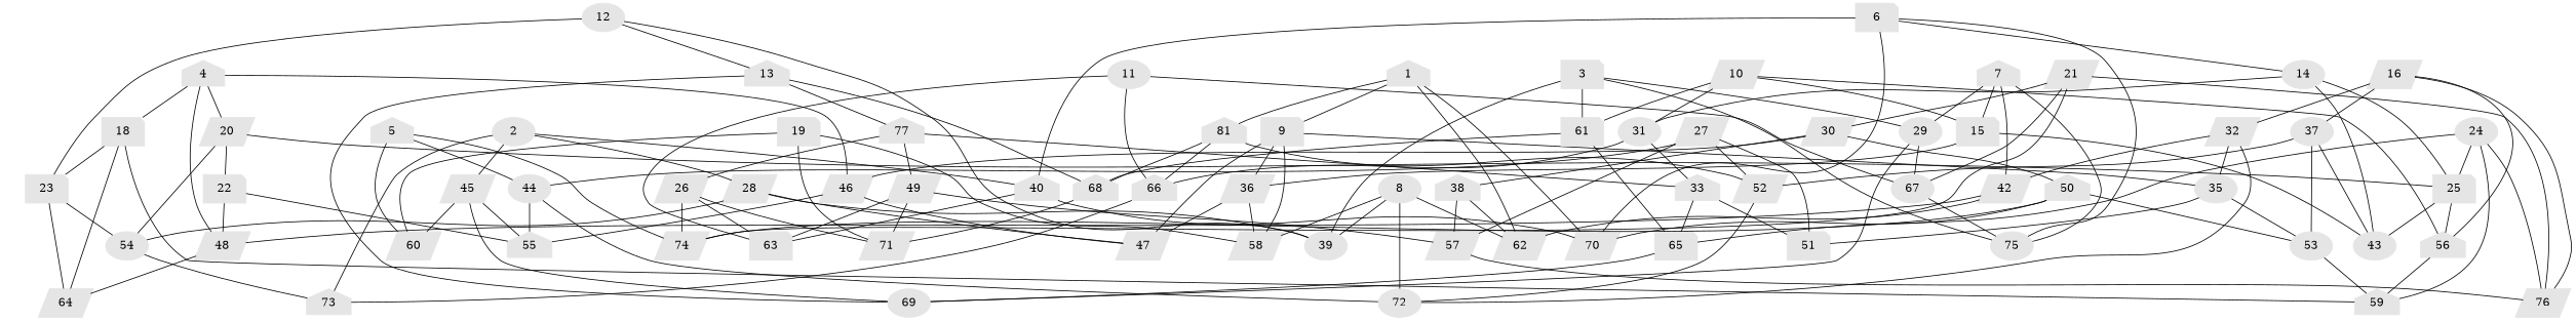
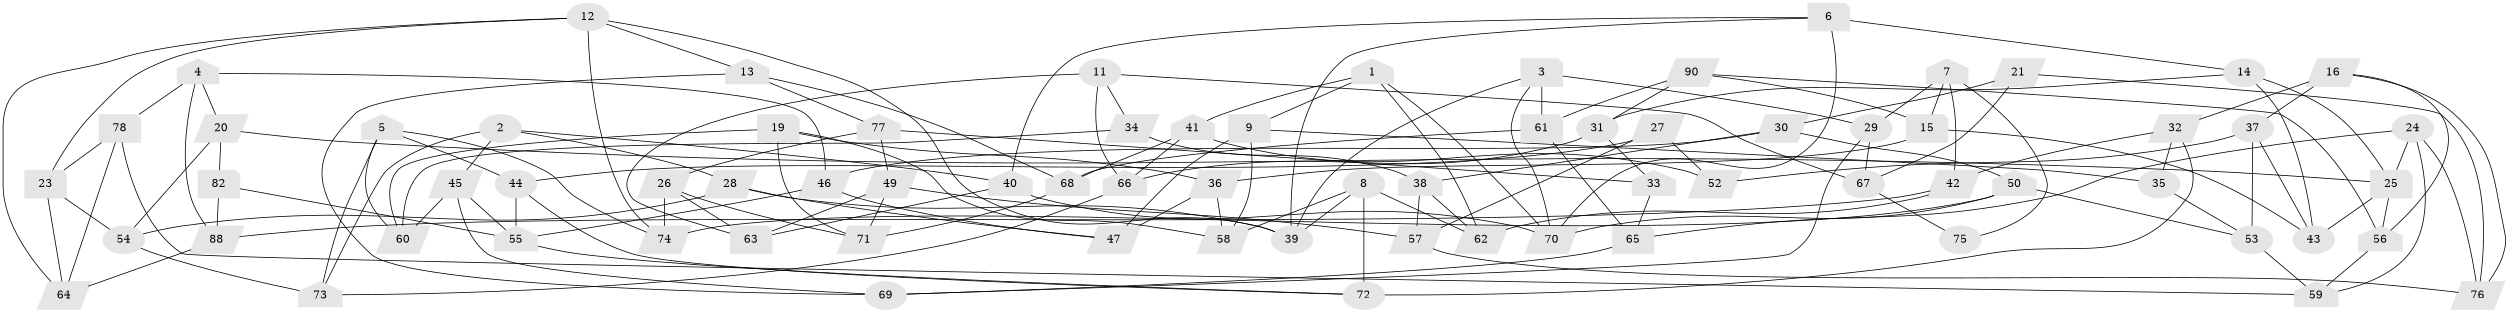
  graph {
    node [color=gray90 shape=parallelogram style=filled]
    1 [shape=house]
    9 [shape=note]
-   41 [shape=house label=81]
+   41 [shape=house]
    62
    70
    58
    35 [shape=ellipse]
    47
    66 [shape=house]
    68 [shape=house]
    52
    2 [shape=ellipse]
    28
    40 [shape=house]
    45
    73 [shape=house]
    39 [shape=ellipse]
    54 [shape=ellipse]
    63 [shape=note]
    60
    69 [shape=ellipse]
    55 [shape=house]
    3 [shape=note]
    29 [shape=ellipse]
    61 [shape=note]
    75 [shape=ellipse]
    67 [shape=ellipse]
    65 [shape=note]
    4 [shape=house]
-   18 [shape=note]
+   18 [shape=note label=78]
    20
    46
-   48
+   48 [label=88]
    23 [shape=note]
    64
    59 [shape=house]
-   22 [shape=note]
+   22 [shape=note label=82]
    25 [shape=note]
    5 [shape=house]
    44 [shape=ellipse]
    74
    72 [shape=ellipse]
    6 [shape=note]
    14 [shape=ellipse]
    31 [shape=ellipse]
    43 [shape=ellipse]
    7 [shape=house]
    15 [shape=note]
    42
    36
    8 [shape=ellipse]
-   51 [shape=note]
    53 [shape=ellipse]
-   10
+   10 [label=90]
    56 [shape=house]
    33 [shape=house]
    11 [shape=ellipse]
+   34
    38 [shape=house]
    12 [shape=ellipse]
    13 [shape=house]
    n62 [label=77 shape=house]
    26
    49
    71
    16
    32
    37 [shape=ellipse]
    76
    57
    19 [shape=note]
    21
    30
    50 [shape=house]
    24 [shape=ellipse]
    27
    1 -- 9
    1 -- 41
    1 -- 62
    1 -- 70
    9 -- 58
    9 -- 35
    9 -- 47
    41 -- 66
    41 -- 68
    41 -- 52
-   35 -- 51
    35 -- 53
    66 -- 73
    68 -- 71
-   52 -- 72
+   55 -- 72
    2 -- 28
    2 -- 40
    2 -- 45
    2 -- 73
    28 -- 47
    28 -- 39
    28 -- 54
    40 -- 70
    40 -- 63
    45 -- 60
    45 -- 69
    45 -- 55
    54 -- 73
    3 -- 39
    3 -- 29
    3 -- 61
-   3 -- 75
+   3 -- 70
    29 -- 69
    29 -- 67
    61 -- 68
    61 -- 65
    67 -- 75
    65 -- 69
    4 -- 18
    4 -- 20
    4 -- 46
    4 -- 48
    18 -- 23
    18 -- 64
    18 -- 59
    20 -- 54
    20 -- 22
    20 -- 25
    46 -- 47
    46 -- 55
    48 -- 64
    23 -- 54
    23 -- 64
    22 -- 55
    22 -- 48
    25 -- 43
    25 -- 56
+   5 -- 73
    5 -- 60
    5 -- 44
    5 -- 74
    44 -- 55
    44 -- 72
    6 -- 70
    6 -- 40
-   6 -- 75
+   6 -- 39
    6 -- 14
    14 -- 25
    14 -- 31
    14 -- 43
    31 -- 66
    31 -- 33
    7 -- 29
    7 -- 75
    7 -- 15
    7 -- 42
    15 -- 43
    15 -- 36
    42 -- 62
    42 -- 48
    36 -- 58
    36 -- 47
    8 -- 62
    8 -- 58
    8 -- 39
    8 -- 72
    53 -- 59
    10 -- 61
    10 -- 31
    10 -- 15
    10 -- 56
    56 -- 59
    33 -- 65
-   33 -- 51
    11 -- 66
    11 -- 63
    11 -- 67
+   11 -- 34
+   34 -- 60
+   34 -- 38
    38 -- 62
    38 -- 57
    12 -- 39
    12 -- 23
+   12 -- 64
    12 -- 13
    13 -- 68
    13 -- 69
    13 -- n62
    n62 -- 33
    n62 -- 26
    n62 -- 49
    26 -- 63
    26 -- 74
    26 -- 71
    49 -- 63
    49 -- 71
    49 -- 57
    16 -- 56
    16 -- 32
    16 -- 37
    16 -- 76
    32 -- 35
    32 -- 72
    32 -- 42
    37 -- 52
    37 -- 43
    37 -- 53
    57 -- 76
    19 -- 58
    19 -- 60
-   9 -- 36
+   19 -- 36
    19 -- 71
    21 -- 67
-   21 -- 74
+   12 -- 74
    21 -- 76
    21 -- 30
    30 -- 46
    30 -- 38
    30 -- 50
    50 -- 70
    50 -- 74
    50 -- 53
    24 -- 65
    24 -- 59
    24 -- 25
    24 -- 76
    27 -- 52
    27 -- 44
-   27 -- 51
    27 -- 57
  }
